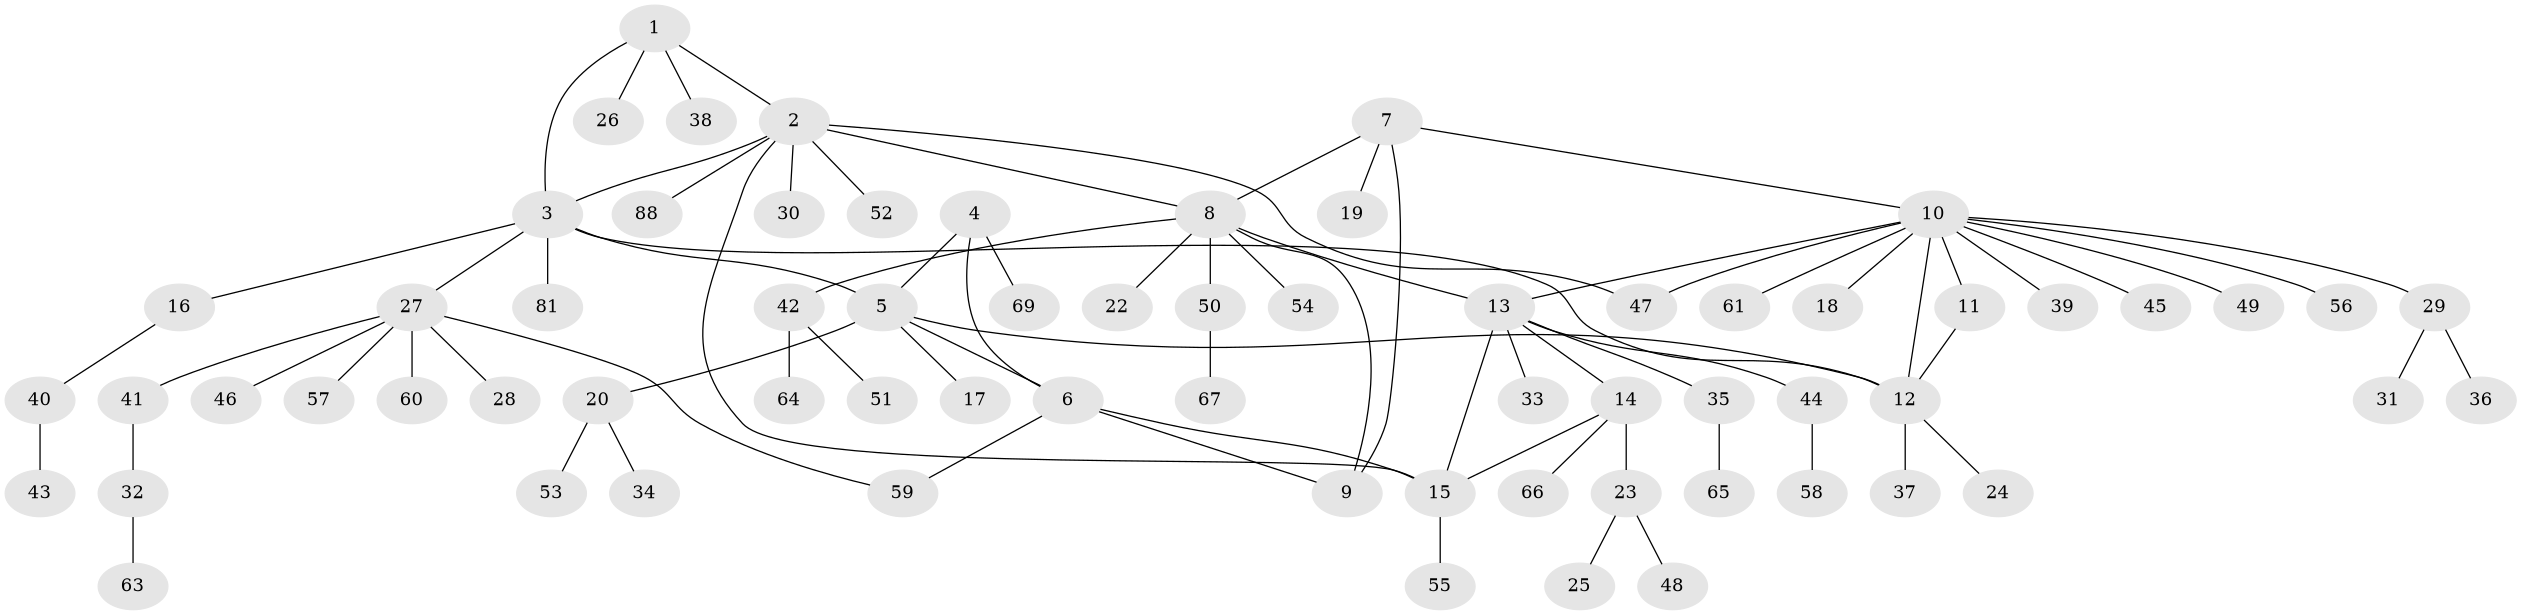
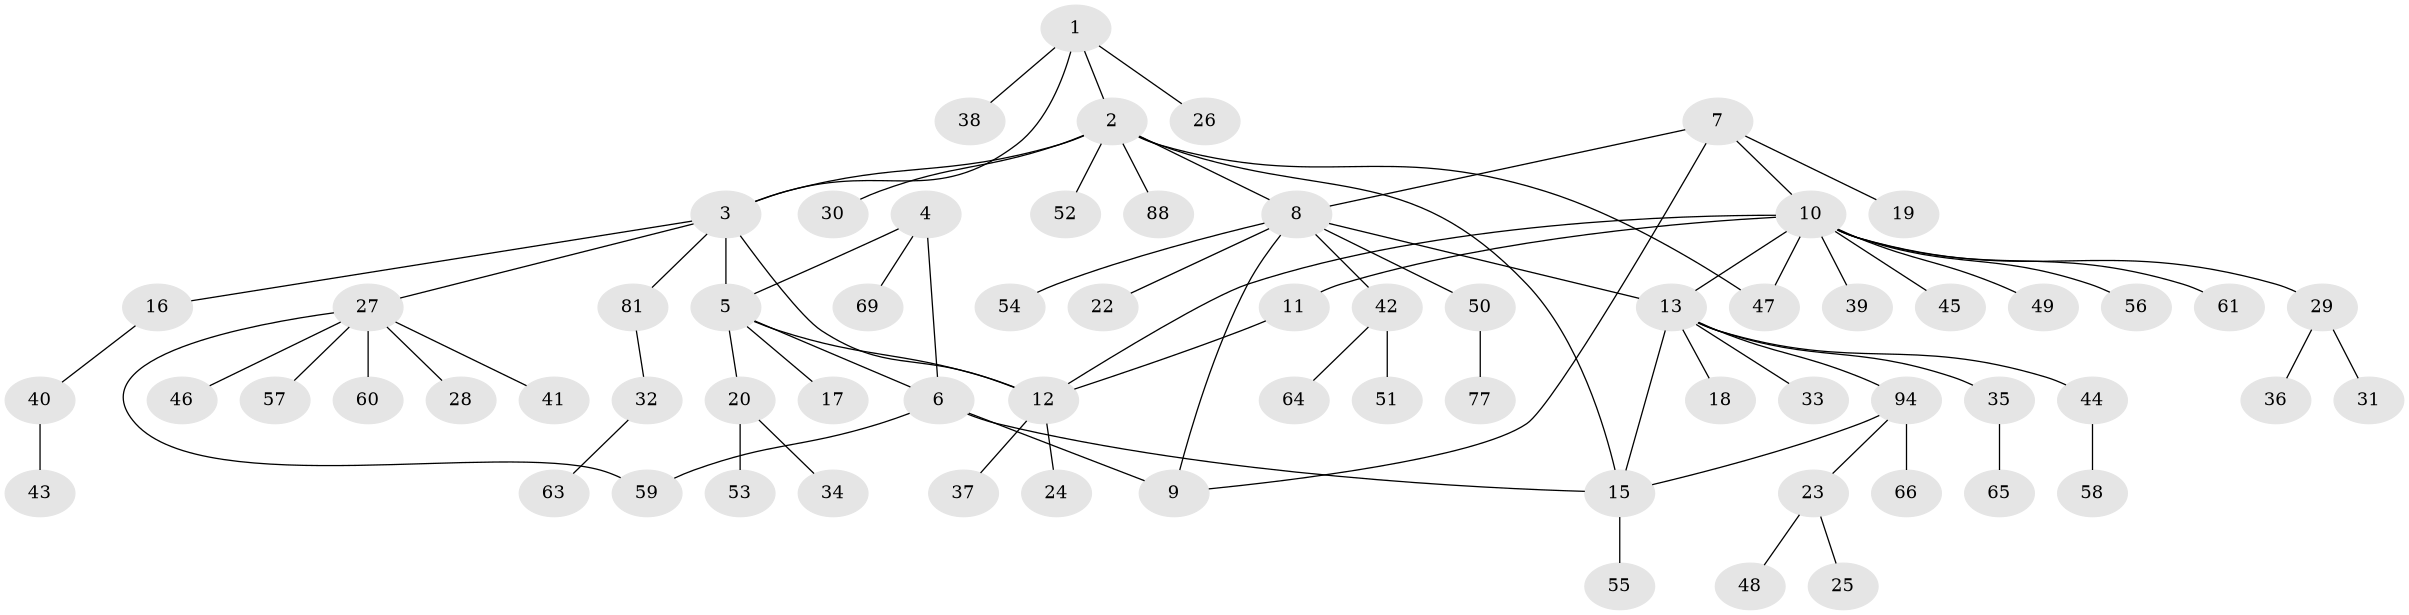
  graph {
    node [color=gray90 style=filled]
    1
    2
    3
    26
    38
    8
    15
    30
    47
    52
    n11 [label=88]
    5
    12
    16
    n15 [label=81]
    27
    9
    13
    22
    42
    50
    54
    55
    6
    17
    20
    24
    37
    40
    32
    59
    28
    41
    46
    57
    60
    4
    69
    34
    53
    7
    10
    19
    11
    29
    39
    45
    49
    56
    61
-   14
+   14 [label=94]
    18
    33
    35
    44
    51
    64
-   67
+   67 [label=77]
    31
    36
    23
    66
    65
    58
    25
    48
    43
    63
    1 -- 2
    1 -- 3
    1 -- 26
    1 -- 38
    2 -- 3
    2 -- 8
    2 -- 15
    2 -- 30
    2 -- 47
    2 -- 52
    2 -- n11
    3 -- 5
    3 -- 12
    3 -- 16
    3 -- n15
    3 -- 27
    8 -- 9
    8 -- 13
    8 -- 22
    8 -- 42
    8 -- 50
    8 -- 54
    15 -- 55
    5 -- 12
    5 -- 6
    5 -- 17
    5 -- 20
    12 -- 24
    12 -- 37
    16 -- 40
-   41 -- 32
+   n15 -- 32
    27 -- 59
    27 -- 28
    27 -- 41
    27 -- 46
    27 -- 57
    27 -- 60
    13 -- 15
    13 -- 14
-   10 -- 18
+   13 -- 18
    13 -- 33
    13 -- 35
    13 -- 44
    42 -- 51
    42 -- 64
    50 -- 67
    6 -- 15
    6 -- 9
    6 -- 59
    20 -- 34
    20 -- 53
    40 -- 43
    32 -- 63
    4 -- 5
    4 -- 6
    4 -- 69
    7 -- 8
    7 -- 9
    7 -- 10
    7 -- 19
    10 -- 47
    10 -- 12
    10 -- 13
    10 -- 11
    10 -- 29
    10 -- 39
    10 -- 45
    10 -- 49
    10 -- 56
    10 -- 61
    11 -- 12
    29 -- 31
    29 -- 36
    14 -- 15
    14 -- 23
    14 -- 66
    35 -- 65
    44 -- 58
    23 -- 25
    23 -- 48
  }
